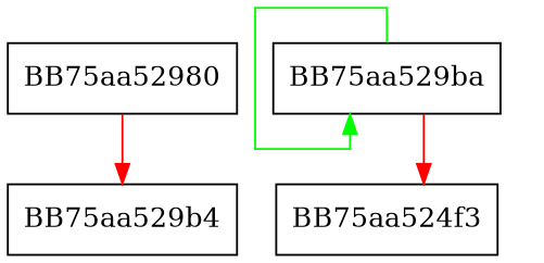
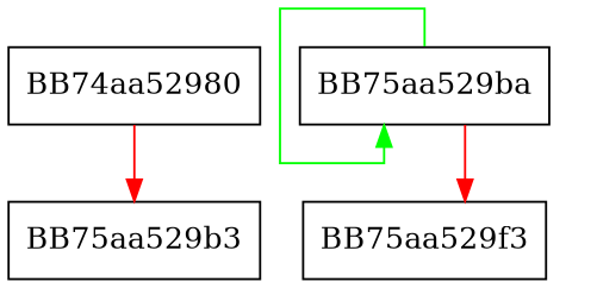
  digraph {
    splines=ortho
    node [shape=box]
    edge [color=red]
-   BB75aa52980
-   BB75aa529b4
+   BB75aa52980 [label=BB74aa52980]
+   BB75aa529b4 [label=BB75aa529b3]
    BB75aa529ba
-   BB75aa529f3 [label=BB75aa524f3]
+   BB75aa529f3
    BB75aa52980 -> BB75aa529b4
    BB75aa529ba -> BB75aa529ba [color=green]
    BB75aa529ba -> BB75aa529f3
  }
